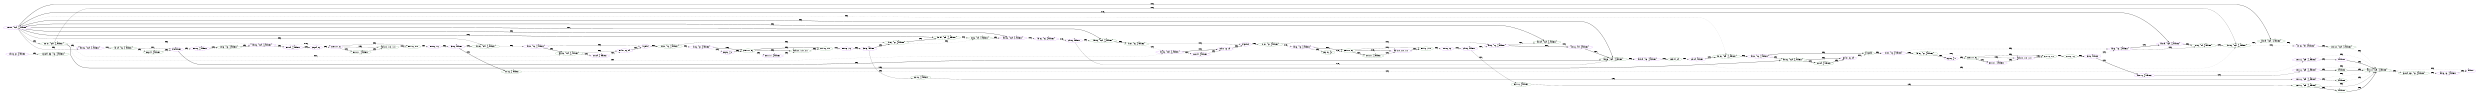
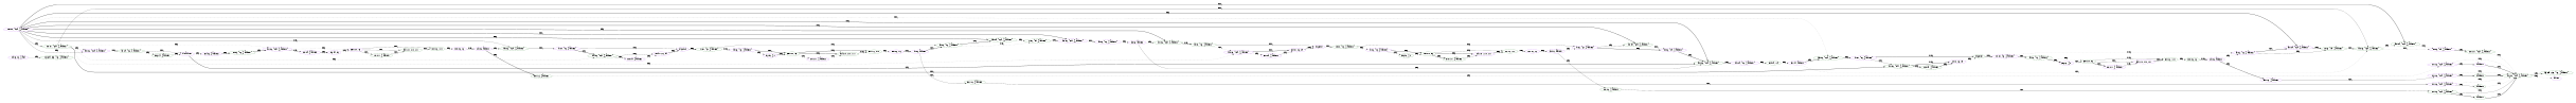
  digraph {
    rankdir=LR
    node [color=purple]
    edge [style=bold]
-   n1 [label="sub sp , sp , # address"]
+   n1 [label="sub sp , sp , # and"]
    n2 [color=darkgreen label="stp x29 , x30 , [ sp , # address ]"]
    n3 [label="stur x0 , [ x29 , #- address ]"]
    n4 [color=darkgreen label="stur x1 , [ x29 , #- address ]"]
    n5 [label="ldur x8 , [ x29 , #- address ]"]
    n6 [color=darkgreen label="ldur x8 , [ x29 , #- address ]"]
    n7 [color=darkgreen label="ldur x8 , [ x29 , #- address ]"]
    n8 [color=darkgreen label="ldur x8 , [ x29 , #- address ]"]
    n9 [color=darkgreen label="ldur x9 , [ x29 , #- address ]"]
    n10 [label="ldur x9 , [ x29 , #- address ]"]
    n11 [color=darkgreen label="ldur x9 , [ x29 , #- address ]"]
    n12 [label="ldur x8 , [ x29 , #- address ]"]
    n13 [color=darkgreen label="ldur x8 , [ x29 , #- address ]"]
    n14 [color=darkgreen label="ldur x9 , [ x29 , #- address ]"]
    n15 [color=darkgreen label="ldur x8 , [ x29 , #- address ]"]
    n16 [label="ldur x8 , [ x29 , #- address ]"]
    n17 [color=darkgreen label="ldur x8 , [ x29 , #- address ]"]
    n18 [color=darkgreen label="ldur x8 , [ x29 , #- address ]"]
    n19 [label="ldur x8 , [ x29 , #- address ]"]
    n20 [color=darkgreen label="ldr w9 , [ x8 , # address ]"]
    n21 [label="ldrb w9 , [ x8 , # address ]"]
    n22 [label="ldr x0 , [ x8 , # address ]"]
    n23 [label="ldr x0 , [ x8 , # address ]"]
    n24 [label="str x8 , [ x9 , # address ]"]
    n25 [color=darkgreen label="str x8 , [ x9 , # address ]"]
    n26 [color=darkgreen label="str x8 , [ x9 , # address ]"]
    n27 [label="ldr x8 , [ x8 , # address ]"]
    n28 [color=darkgreen label="ldr x0 , [ x8 , # address ]"]
    n29 [label="str x8 , [ x9 , # address ]"]
    n30 [label="mov x9 , # address"]
    n31 [label="cset w10 , cc"]
    n32 [color=darkgreen label="mov x9 , # address"]
    n33 [label="mul x1 , x8 , x9"]
    n34 [label="mov x9 , # address"]
    n35 [label="mul x1 , x8 , x9"]
    n36 [label="mov x9 , # address"]
    n37 [label="mul x1 , x8 , x9"]
    n38 [color=darkgreen label="cmp w9 , # address"]
    n39 [label="b.le address"]
-   n40 [label="mov x8 , # address"]
+   n40 [label="mul x8 , # address"]
    n41 [color=darkgreen label="str x8 , [ sp , # address ]"]
    n42 [color=darkgreen label="uxtb w9 , w9"]
    n43 [label="cbz w9 , address"]
    n44 [color=darkgreen label="stur wzr , [ x29 , #- address ]"]
    n45 [color=darkgreen label="bl symbol"]
    n46 [label="cmp x9 , x8"]
    n47 [color=darkgreen label="mov w11 , # address"]
    n48 [color=darkgreen label="and w10 , w10 , w11"]
    n49 [color=darkgreen label="mov w8 , w10"]
    n50 [label="sxtw x8 , w8"]
    n51 [label="cbz x8 , address"]
    n52 [color=darkgreen label="mov w8 , # address"]
    n53 [label="stur w8 , [ x29 , #- address ]"]
    n54 [label="bl symbol"]
    n55 [color=darkgreen label="ldur w0 , [ x29 , #- address ]"]
    n56 [label="b address"]
    n57 [color=darkgreen label="ldp x29 , x30 , [ sp , # address ]"]
    n58 [label=address]
-   n59 [label="add sp , sp , # address"]
    n60 [label="str x0 , [ sp , # address ]"]
    n61 [color=darkgreen label="ldr x8 , [ sp , # address ]"]
    n62 [label="ldr x8 , [ sp , # address ]"]
    n63 [label="cmp x8 , # 0"]
    n64 [color=darkgreen label="cset w10 , eq"]
    n65 [label="mov w11 , # address"]
    n66 [label="and w10 , w10 , w11"]
    n67 [color=darkgreen label="mov w8 , w10"]
    n68 [color=darkgreen label="sxtw x8 , w8"]
    n69 [label="cbz x8 , address"]
    n70 [label="mov w8 , # address"]
    n71 [label="stur w8 , [ x29 , #- address ]"]
    n72 [color=darkgreen label="b address"]
    n73 [color=darkgreen label="str x0 , [ sp , # address ]"]
    n74 [label="ldr x8 , [ sp , # address ]"]
    n75 [color=darkgreen label="ldr x8 , [ sp , # address ]"]
    n76 [label="cmp x8 , # 0"]
    n77 [color=darkgreen label="cset w10 , eq"]
    n78 [label="mov w11 , # address"]
    n79 [color=darkgreen label="and w10 , w10 , w11"]
    n80 [color=darkgreen label="mov w8 , w10"]
    n81 [label="sxtw x8 , w8"]
    n82 [label="cbz x8 , address"]
    n83 [color=darkgreen label="mov w8 , # address"]
    n84 [label="stur w8 , [ x29 , #- address ]"]
    n85 [color=darkgreen label="b address"]
    n86 [label="cbz x8 , address"]
    n87 [label="bl symbol"]
    n88 [color=darkgreen label="str x0 , [ sp , # address ]"]
    n89 [label="ldr x8 , [ sp , # address ]"]
    n90 [label="ldr x8 , [ sp , # address ]"]
    n91 [color=darkgreen label="cmp x8 , # 0"]
    n92 [color=darkgreen label="cset w10 , eq"]
    n93 [color=darkgreen label="mov w11 , # address"]
    n94 [label="and w10 , w10 , w11"]
    n95 [color=darkgreen label="mov w8 , w10"]
    n96 [label="sxtw x8 , w8"]
    n97 [label="cbz x8 , address"]
    n98 [color=darkgreen label="mov w8 , # address"]
    n99 [color=darkgreen label="stur w8 , [ x29 , #- address ]"]
    n100 [color=darkgreen label="b address"]
    n1 -> n2 [label=CFG style=solid]
    n3 -> n4 [label=CFG style=solid]
    n3 -> n5 [label=DFG style=solid]
    n3 -> n6 [label=DFG]
    n3 -> n7 [label=DFG style=dotted]
    n3 -> n8 [label=DFG style=solid]
    n3 -> n9 [label=DFG]
    n3 -> n10 [label=DFG]
    n3 -> n11 [label=DFG]
    n3 -> n12 [label=DFG]
    n3 -> n13 [label=DFG]
    n3 -> n14 [label=DFG]
    n4 -> n5 [label=CFG style=dotted]
    n4 -> n15 [label=DFG style=solid]
    n4 -> n16 [label=DFG style=dotted]
    n4 -> n17 [label=DFG]
    n4 -> n18 [label=DFG style=dotted]
    n4 -> n19 [label=DFG style=dotted]
    n5 -> n20 [label=DFG style=dotted]
    n6 -> n21 [label=DFG]
    n7 -> n22 [label=DFG]
    n8 -> n23 [label=DFG style=solid]
    n9 -> n24 [label=DFG style=dotted]
    n10 -> n25 [label=DFG]
    n11 -> n26 [label=DFG style=dotted]
    n12 -> n27 [label=DFG style=dotted]
    n13 -> n28 [label=DFG]
    n14 -> n29 [label=DFG style=dotted]
    n15 -> n9 [label=CFG style=dotted]
    n15 -> n24 [label=DFG style=dotted]
    n16 -> n30 [label=CFG style=solid]
    n16 -> n31 [label=DFG style=dotted]
    n17 -> n32 [label=CFG]
    n17 -> n33 [label=DFG]
    n18 -> n34 [label=CFG style=solid]
    n18 -> n35 [label=DFG style=solid]
    n19 -> n36 [label=CFG style=dotted]
    n19 -> n37 [label=DFG]
    n20 -> n38 [label=CFG style=dotted]
    n20 -> n39 [label=DFG style=solid]
    n21 -> n42 [label=DFG style=solid]
    n22 -> n17 [label=CFG style=solid]
    n22 -> n45 [label=DFG]
    n23 -> n18 [label=CFG]
    n23 -> n54 [label=DFG style=solid]
    n24 -> n44 [label=CFG]
    n25 -> n15 [label=CFG style=solid]
    n26 -> n12 [label=CFG style=solid]
    n27 -> n86 [label=DFG style=dotted]
    n28 -> n19 [label=CFG style=dotted]
    n28 -> n87 [label=DFG style=solid]
    n29 -> n6 [label=CFG]
    n30 -> n46 [label=CFG]
    n31 -> n47 [label=CFG style=solid]
    n31 -> n48 [label=DFG style=solid]
    n31 -> n49 [label=DFG style=solid]
    n32 -> n33 [label=CFG]
    n33 -> n45 [label=DFG style=dotted]
    n34 -> n35 [label=CFG style=dotted]
    n35 -> n54 [label=DFG]
    n36 -> n37 [label=CFG style=solid]
    n37 -> n87 [label=DFG]
    n38 -> n39 [label=CFG style=solid]
    n39 -> n6 [label=CFG]
    n39 -> n40 [label=CFG style=dotted]
    n40 -> n41 [label=CFG]
    n41 -> n16 [label=CFG]
    n42 -> n43 [label=DFG style=dotted]
    n43 -> n7 [label=CFG]
    n43 -> n15 [label=CFG style=dotted]
    n44 -> n55 [label=DFG style=dotted]
    n45 -> n60 [label=DFG]
    n46 -> n31 [label=CFG style=dotted]
    n47 -> n48 [label=CFG style=solid]
    n48 -> n49 [label=DFG style=dotted]
    n49 -> n50 [label=DFG style=dotted]
    n50 -> n51 [label=DFG style=solid]
    n51 -> n8 [label=CFG style=solid]
    n51 -> n52 [label=CFG]
    n52 -> n53 [label=CFG style=dotted]
    n53 -> n55 [label=DFG style=dotted]
    n53 -> n56 [label=CFG style=solid]
    n54 -> n73 [label=DFG]
    n55 -> n57 [label=CFG style=solid]
    n55 -> n58 [label=DFG style=dotted]
    n56 -> n55 [label=CFG]
-   n57 -> n59 [label=CFG style=dotted]
-   n59 -> n58 [label=CFG style=solid]
    n60 -> n61 [label=DFG]
    n60 -> n62 [label=DFG style=dotted]
    n61 -> n63 [label=CFG]
    n61 -> n64 [label=DFG style=dotted]
    n62 -> n10 [label=CFG]
    n62 -> n25 [label=DFG style=solid]
    n63 -> n64 [label=CFG style=dotted]
    n64 -> n65 [label=CFG]
    n64 -> n66 [label=DFG style=solid]
    n64 -> n67 [label=DFG style=solid]
    n65 -> n66 [label=CFG style=solid]
    n66 -> n67 [label=DFG]
    n67 -> n68 [label=DFG style=dotted]
    n68 -> n69 [label=DFG]
    n69 -> n62 [label=CFG style=dotted]
    n69 -> n70 [label=CFG]
    n70 -> n71 [label=CFG style=solid]
    n71 -> n55 [label=DFG style=dotted]
    n71 -> n72 [label=CFG]
    n72 -> n55 [label=CFG]
    n73 -> n74 [label=DFG style=dotted]
    n73 -> n75 [label=DFG style=solid]
    n74 -> n76 [label=CFG style=dotted]
    n74 -> n77 [label=DFG]
    n75 -> n11 [label=CFG]
    n75 -> n26 [label=DFG style=dotted]
    n76 -> n77 [label=CFG]
    n77 -> n78 [label=CFG style=dotted]
    n77 -> n79 [label=DFG]
    n77 -> n80 [label=DFG]
    n78 -> n79 [label=CFG style=dotted]
    n79 -> n80 [label=DFG style=solid]
    n80 -> n81 [label=DFG style=dotted]
    n81 -> n82 [label=DFG]
    n82 -> n75 [label=CFG]
    n82 -> n83 [label=CFG style=solid]
    n83 -> n84 [label=CFG style=solid]
    n84 -> n55 [label=DFG style=dotted]
    n84 -> n85 [label=CFG style=solid]
    n85 -> n55 [label=CFG style=dotted]
    n86 -> n6 [label=CFG style=solid]
    n86 -> n13 [label=CFG style=dotted]
    n87 -> n88 [label=DFG style=solid]
    n88 -> n89 [label=DFG style=dotted]
    n88 -> n90 [label=DFG style=solid]
    n89 -> n91 [label=CFG style=solid]
    n89 -> n92 [label=DFG]
    n90 -> n14 [label=CFG style=solid]
    n90 -> n29 [label=DFG]
    n91 -> n92 [label=CFG style=dotted]
    n92 -> n93 [label=CFG]
    n92 -> n94 [label=DFG]
    n92 -> n95 [label=DFG style=solid]
    n93 -> n94 [label=CFG style=solid]
    n94 -> n95 [label=DFG]
    n95 -> n96 [label=DFG style=dotted]
    n96 -> n97 [label=DFG style=solid]
    n97 -> n90 [label=CFG style=dotted]
    n97 -> n98 [label=CFG style=solid]
    n98 -> n99 [label=CFG style=solid]
    n99 -> n55 [label=DFG style=solid]
    n99 -> n100 [label=CFG]
    n100 -> n55 [label=CFG]
  }
